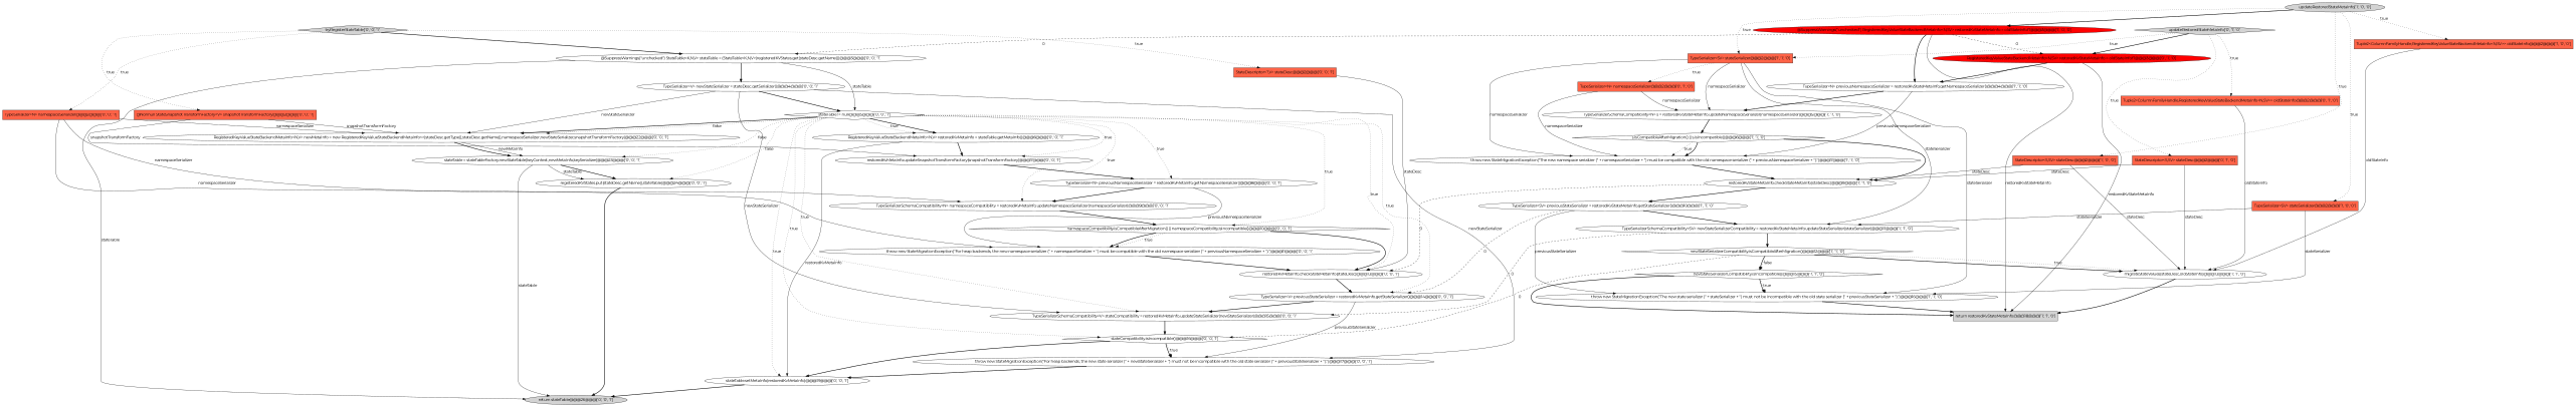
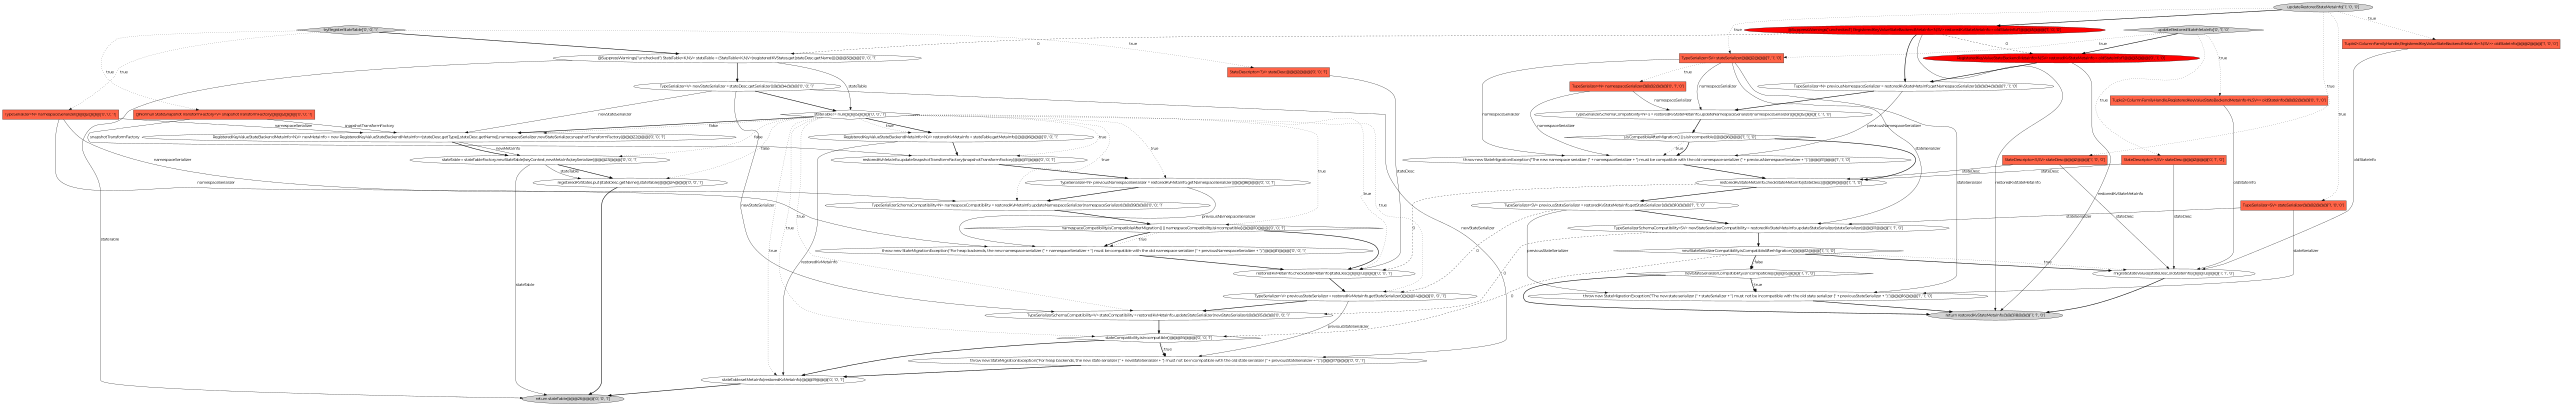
  digraph {
    fontname=Montserrat
    node [fillcolor=white fontname=Montserrat shape=ellipse style=filled]
    edge [fontname=Montserrat style=bold]
    n1 [label="registeredKVStates.put(stateDesc.getName(),stateTable)@@@24@@@['0', '0', '1']"]
    n2 [fillcolor=lightgray label="return stateTable@@@26@@@['0', '0', '1']"]
    n3 [label="throw new StateMigrationException(\"The new namespace serializer (\" + namespaceSerializer + \") must be compatible with the old namespace serializer (\" + previousNamespaceSerializer + \").\")@@@7@@@['1', '1', '0']"]
    n4 [label="restoredKvStateMetaInfo.checkStateMetaInfo(stateDesc)@@@9@@@['1', '1', '0']"]
    n5 [label="TypeSerializer<SV> previousStateSerializer = restoredKvStateMetaInfo.getStateSerializer()@@@10@@@['1', '1', '0']"]
    n6 [label="restoredKvMetaInfo.checkStateMetaInfo(stateDesc)@@@13@@@['0', '0', '1']"]
    n7 [fillcolor=lightgray label="updateRestoredStateMetaInfo['1', '0', '0']"]
    n8 [fillcolor=tomato label="TypeSerializer<SV> stateSerializer@@@2@@@['1', '0', '0']" shape=box]
    n9 [fillcolor=tomato label="StateDescriptor<S,SV> stateDesc@@@2@@@['1', '0', '0']" shape=box]
    n10 [fillcolor=tomato label="TypeSerializer<SV> stateSerializer@@@2@@@['1', '1', '0']" shape=box]
    n11 [fillcolor=red label="@SuppressWarnings(\"unchecked\") RegisteredKeyValueStateBackendMetaInfo<N,SV> restoredKvStateMetaInfo = oldStateInfo.f1@@@3@@@['1', '0', '0']"]
    n12 [fillcolor=tomato label="Tuple2<ColumnFamilyHandle,RegisteredKeyValueStateBackendMetaInfo<N,SV>> oldStateInfo@@@2@@@['1', '0', '0']" shape=box]
    n13 [label="throw new StateMigrationException(\"The new state serializer (\" + stateSerializer + \") must not be incompatible with the old state serializer (\" + previousStateSerializer + \").\")@@@16@@@['1', '1', '0']"]
    n14 [label="TypeSerializerSchemaCompatibility<SV> newStateSerializerCompatibility = restoredKvStateMetaInfo.updateStateSerializer(stateSerializer)@@@11@@@['1', '1', '0']"]
    n15 [label="migrateStateValues(stateDesc,oldStateInfo)@@@13@@@['1', '1', '0']"]
    n16 [fillcolor=tomato label="TypeSerializer<N> namespaceSerializer@@@2@@@['0', '1', '0']" shape=box]
    n17 [label="TypeSerializerSchemaCompatibility<N> s = restoredKvStateMetaInfo.updateNamespaceSerializer(namespaceSerializer)@@@5@@@['1', '1', '0']"]
    n18 [fillcolor=red label="RegisteredKeyValueStateBackendMetaInfo<N,SV> restoredKvStateMetaInfo = oldStateInfo.f1@@@3@@@['0', '1', '0']"]
-   n19 [fillcolor=lightgray label="return restoredKvStateMetaInfo@@@18@@@['1', '1', '0']" shape=box]
+   n19 [fillcolor=lightgray label="return restoredKvStateMetaInfo@@@18@@@['1', '1', '0']"]
    n20 [label="TypeSerializer<N> previousNamespaceSerializer = restoredKvStateMetaInfo.getNamespaceSerializer()@@@4@@@['1', '1', '0']"]
    n21 [label="@SuppressWarnings(\"unchecked\") StateTable<K,N,V> stateTable = (StateTable<K,N,V>)registeredKVStates.get(stateDesc.getName())@@@3@@@['0', '0', '1']"]
    n22 [label="s.isCompatibleAfterMigration() || s.isIncompatible()@@@6@@@['1', '1', '0']" shape=diamond]
    n23 [label="TypeSerializer<V> previousStateSerializer = restoredKvMetaInfo.getStateSerializer()@@@14@@@['0', '0', '1']"]
    n24 [label="RegisteredKeyValueStateBackendMetaInfo<N,V> newMetaInfo = new RegisteredKeyValueStateBackendMetaInfo<>(stateDesc.getType(),stateDesc.getName(),namespaceSerializer,newStateSerializer,snapshotTransformFactory)@@@22@@@['0', '0', '1']"]
    n25 [label="stateTable = stateTableFactory.newStateTable(keyContext,newMetaInfo,keySerializer)@@@23@@@['0', '0', '1']"]
    n26 [label="TypeSerializerSchemaCompatibility<V> stateCompatibility = restoredKvMetaInfo.updateStateSerializer(newStateSerializer)@@@15@@@['0', '0', '1']"]
    n27 [label="newStateSerializerCompatibility.isCompatibleAfterMigration()@@@12@@@['1', '1', '0']" shape=diamond]
    n28 [fillcolor=lightgray label="updateRestoredStateMetaInfo['0', '1', '0']" shape=diamond]
    n29 [fillcolor=tomato label="StateDescriptor<S,SV> stateDesc@@@2@@@['0', '1', '0']" shape=box]
    n30 [fillcolor=tomato label="Tuple2<ColumnFamilyHandle,RegisteredKeyValueStateBackendMetaInfo<N,SV>> oldStateInfo@@@2@@@['0', '1', '0']" shape=box]
    n31 [label="throw new StateMigrationException(\"For heap backends, the new state serializer (\" + newStateSerializer + \") must not be incompatible with the old state serializer (\" + previousStateSerializer + \").\")@@@17@@@['0', '0', '1']"]
    n32 [label="stateTable.setMetaInfo(restoredKvMetaInfo)@@@19@@@['0', '0', '1']"]
    n33 [fillcolor=tomato label="StateDescriptor<?,V> stateDesc@@@2@@@['0', '0', '1']" shape=box]
    n34 [label="newStateSerializerCompatibility.isIncompatible()@@@15@@@['1', '1', '0']" shape=diamond]
    n35 [label="throw new StateMigrationException(\"For heap backends, the new namespace serializer (\" + namespaceSerializer + \") must be compatible with the old namespace serializer (\" + previousNamespaceSerializer + \").\")@@@11@@@['0', '0', '1']"]
    n36 [label="stateTable != null@@@5@@@['0', '0', '1']" shape=diamond]
    n37 [label="TypeSerializerSchemaCompatibility<N> namespaceCompatibility = restoredKvMetaInfo.updateNamespaceSerializer(namespaceSerializer)@@@9@@@['0', '0', '1']"]
    n38 [label="RegisteredKeyValueStateBackendMetaInfo<N,V> restoredKvMetaInfo = stateTable.getMetaInfo()@@@6@@@['0', '0', '1']"]
    n39 [label="TypeSerializer<N> previousNamespaceSerializer = restoredKvMetaInfo.getNamespaceSerializer()@@@8@@@['0', '0', '1']"]
    n40 [label="namespaceCompatibility.isCompatibleAfterMigration() || namespaceCompatibility.isIncompatible()@@@10@@@['0', '0', '1']" shape=diamond]
    n41 [label="stateCompatibility.isIncompatible()@@@16@@@['0', '0', '1']" shape=diamond]
    n42 [label="restoredKvMetaInfo.updateSnapshotTransformFactory(snapshotTransformFactory)@@@7@@@['0', '0', '1']"]
    n43 [label="TypeSerializer<V> newStateSerializer = stateDesc.getSerializer()@@@4@@@['0', '0', '1']"]
    n44 [fillcolor=tomato label="TypeSerializer<N> namespaceSerializer@@@2@@@['0', '0', '1']" shape=box]
    n45 [fillcolor=lightgray label="tryRegisterStateTable['0', '0', '1']" shape=diamond]
    n46 [fillcolor=tomato label="@Nonnull StateSnapshotTransformFactory<V> snapshotTransformFactory@@@2@@@['0', '0', '1']" shape=box]
    n1 -> n2
    n3 -> n4
    n4 -> n5
    n4 -> n6 [label=0 style=dashed]
    n5 -> n13 [label=previousStateSerializer style=solid]
    n5 -> n14
    n5 -> n23 [label=0 style=dashed]
    n6 -> n23
    n7 -> n8 [label=true style=dotted]
    n7 -> n9 [label=true style=dotted]
    n7 -> n10 [label=true style=dotted]
    n7 -> n11
    n7 -> n12 [label=true style=dotted]
    n8 -> n13 [label=stateSerializer style=solid]
    n8 -> n14 [label=stateSerializer style=solid]
    n9 -> n4 [label=stateDesc style=solid]
    n9 -> n15 [label=stateDesc style=solid]
    n10 -> n3 [label=namespaceSerializer style=solid]
    n10 -> n13 [label=stateSerializer style=solid]
    n10 -> n14 [label=stateSerializer style=solid]
    n10 -> n16 [label=true style=dotted]
    n10 -> n17 [label=namespaceSerializer style=solid]
    n11 -> n18 [label=0 style=dashed]
    n11 -> n19 [label=restoredKvStateMetaInfo style=solid]
    n11 -> n20
    n11 -> n21 [label=0 style=dashed]
    n12 -> n15 [label=oldStateInfo style=solid]
    n13 -> n19
    n14 -> n26 [label=0 style=dashed]
    n14 -> n27
    n15 -> n19
    n16 -> n3 [label=namespaceSerializer style=solid]
    n16 -> n17 [label=namespaceSerializer style=solid]
    n17 -> n22
    n18 -> n19 [label=restoredKvStateMetaInfo style=solid]
    n18 -> n20
    n20 -> n3 [label=previousNamespaceSerializer style=solid]
    n20 -> n17
    n21 -> n2 [label=stateTable style=solid]
    n21 -> n36 [label=stateTable style=solid]
    n21 -> n43
    n22 -> n3 [label=true style=dotted]
    n22 -> n3
    n22 -> n4
    n23 -> n26
    n23 -> n31 [label=previousStateSerializer style=solid]
    n24 -> n25 [label=newMetaInfo style=solid]
    n24 -> n25
    n25 -> n1
    n25 -> n1 [label=stateTable style=solid]
    n25 -> n2 [label=stateTable style=solid]
    n26 -> n41
    n27 -> n15 [label=true style=dotted]
    n27 -> n15
    n27 -> n34 [label=false style=dotted]
    n27 -> n34
    n27 -> n41 [label=0 style=dashed]
    n28 -> n10 [label=true style=dotted]
    n28 -> n18
    n28 -> n29 [label=true style=dotted]
    n28 -> n30 [label=true style=dotted]
    n29 -> n4 [label=stateDesc style=solid]
    n29 -> n15 [label=stateDesc style=solid]
    n30 -> n15 [label=oldStateInfo style=solid]
    n31 -> n32
    n32 -> n2
    n33 -> n6 [label=stateDesc style=solid]
    n34 -> n13 [label=true style=dotted]
    n34 -> n13
    n34 -> n19
    n35 -> n6
    n36 -> n1 [label=false style=dotted]
    n36 -> n6 [label=true style=dotted]
    n36 -> n23 [label=true style=dotted]
    n36 -> n24
    n36 -> n24 [label=false style=dotted]
    n36 -> n25 [label=false style=dotted]
    n36 -> n26 [label=true style=dotted]
    n36 -> n32 [label=true style=dotted]
    n36 -> n37 [label=true style=dotted]
    n36 -> n38
    n36 -> n38 [label=true style=dotted]
    n36 -> n39 [label=true style=dotted]
    n36 -> n40 [label=true style=dotted]
    n36 -> n41 [label=true style=dotted]
    n36 -> n42 [label=true style=dotted]
    n37 -> n40
    n38 -> n32 [label=restoredKvMetaInfo style=solid]
    n38 -> n42
    n39 -> n35 [label=previousNamespaceSerializer style=solid]
    n39 -> n37
    n40 -> n6
    n40 -> n35 [label=true style=dotted]
    n40 -> n35
    n41 -> n31
    n41 -> n31 [label=true style=dotted]
    n41 -> n32
    n42 -> n39
    n43 -> n24 [label=newStateSerializer style=solid]
    n43 -> n26 [label=newStateSerializer style=solid]
    n43 -> n31 [label=newStateSerializer style=solid]
    n43 -> n36
    n44 -> n24 [label=namespaceSerializer style=solid]
    n44 -> n35 [label=namespaceSerializer style=solid]
    n44 -> n37 [label=namespaceSerializer style=solid]
    n45 -> n21
    n45 -> n33 [label=true style=dotted]
    n45 -> n44 [label=true style=dotted]
    n45 -> n46 [label=true style=dotted]
    n46 -> n24 [label=snapshotTransformFactory style=solid]
    n46 -> n42 [label=snapshotTransformFactory style=solid]
  }
